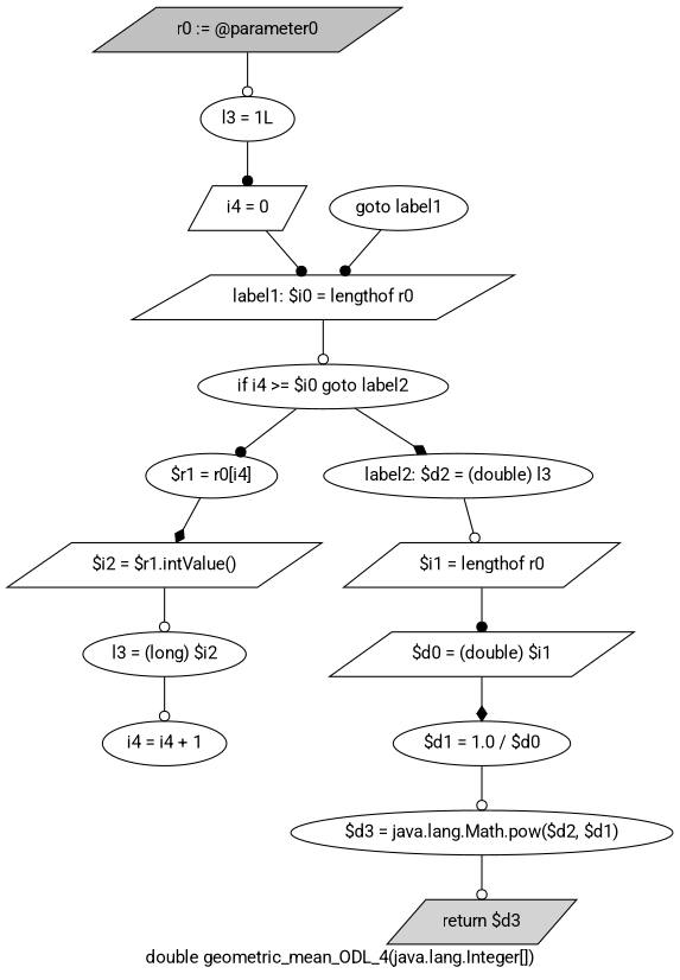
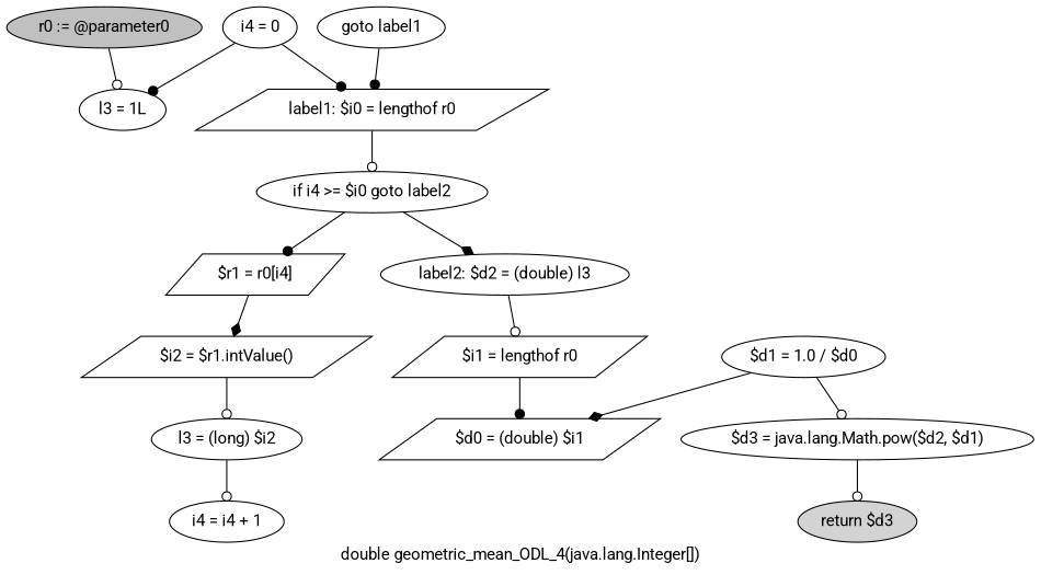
  digraph {
    fontname=Roboto
    label="double geometric_mean_ODL_4(java.lang.Integer[])"
    node [fontname=Roboto shape=ellipse]
    edge [arrowhead=odot fontname=Roboto]
-   n1 [fillcolor=gray label="r0 := @parameter0" shape=parallelogram style=filled]
+   n1 [fillcolor=gray label="r0 := @parameter0" style=filled]
    n2 [label="l3 = 1L"]
-   n3 [label="i4 = 0" shape=parallelogram]
+   n3 [label="i4 = 0"]
    n4 [label="label1: $i0 = lengthof r0" shape=parallelogram]
    n5 [label="if i4 >= $i0 goto label2"]
-   n6 [label="$r1 = r0[i4]"]
+   n6 [label="$r1 = r0[i4]" shape=parallelogram]
    n7 [label="label2: $d2 = (double) l3"]
    n8 [label="$i2 = $r1.intValue()" shape=parallelogram]
    n9 [label="$i1 = lengthof r0" shape=parallelogram]
    n10 [label="l3 = (long) $i2"]
    n11 [label="$d0 = (double) $i1" shape=parallelogram]
    n12 [label="i4 = i4 + 1"]
    n13 [label="goto label1"]
    n14 [label="$d1 = 1.0 / $d0"]
    n15 [label="$d3 = java.lang.Math.pow($d2, $d1)"]
-   n16 [fillcolor=lightgray label="return $d3" shape=parallelogram style=filled]
+   n16 [fillcolor=lightgray label="return $d3" style=filled]
    n1 -> n2
-   n2 -> n3 [arrowhead=dot]
+   n3 -> n2 [arrowhead=dot]
    n3 -> n4 [arrowhead=dot]
    n4 -> n5
    n5 -> n6 [arrowhead=dot]
    n5 -> n7 [arrowhead=diamond]
    n6 -> n8 [arrowhead=diamond]
    n7 -> n9
    n8 -> n10
    n9 -> n11 [arrowhead=dot]
    n10 -> n12
-   n11 -> n14 [arrowhead=diamond]
+   n14 -> n11 [arrowhead=diamond]
    n13 -> n4 [arrowhead=dot]
    n14 -> n15
    n15 -> n16
  }
